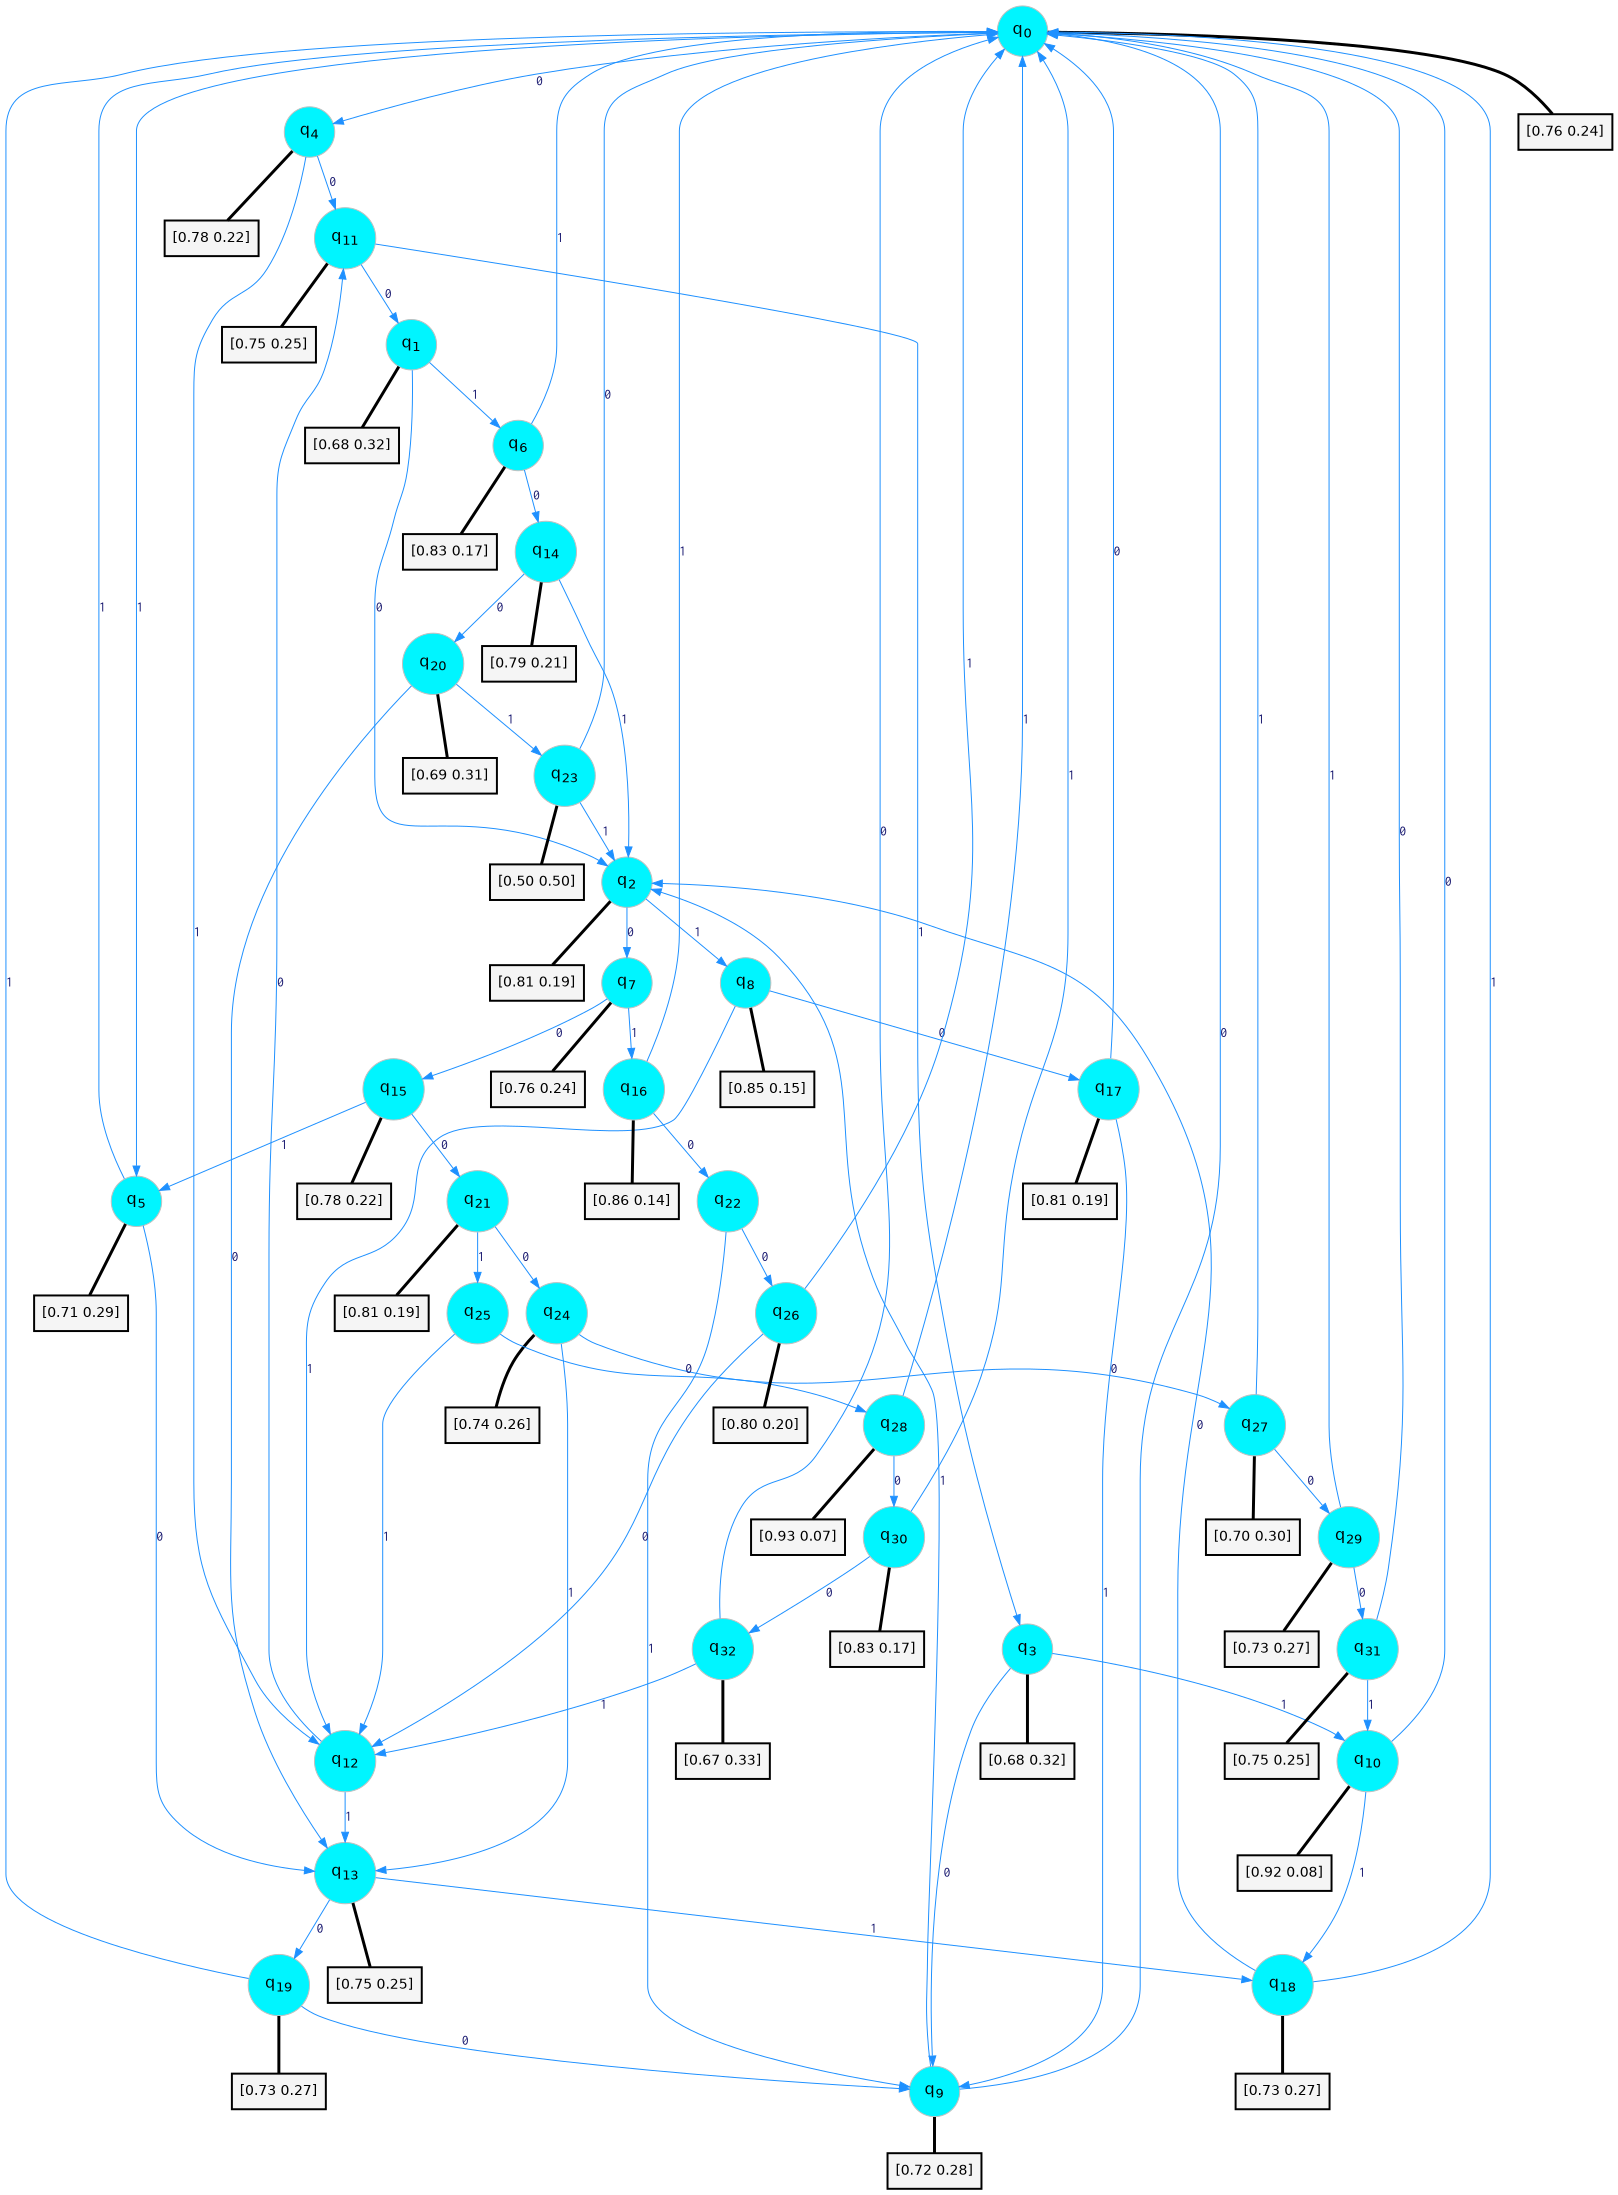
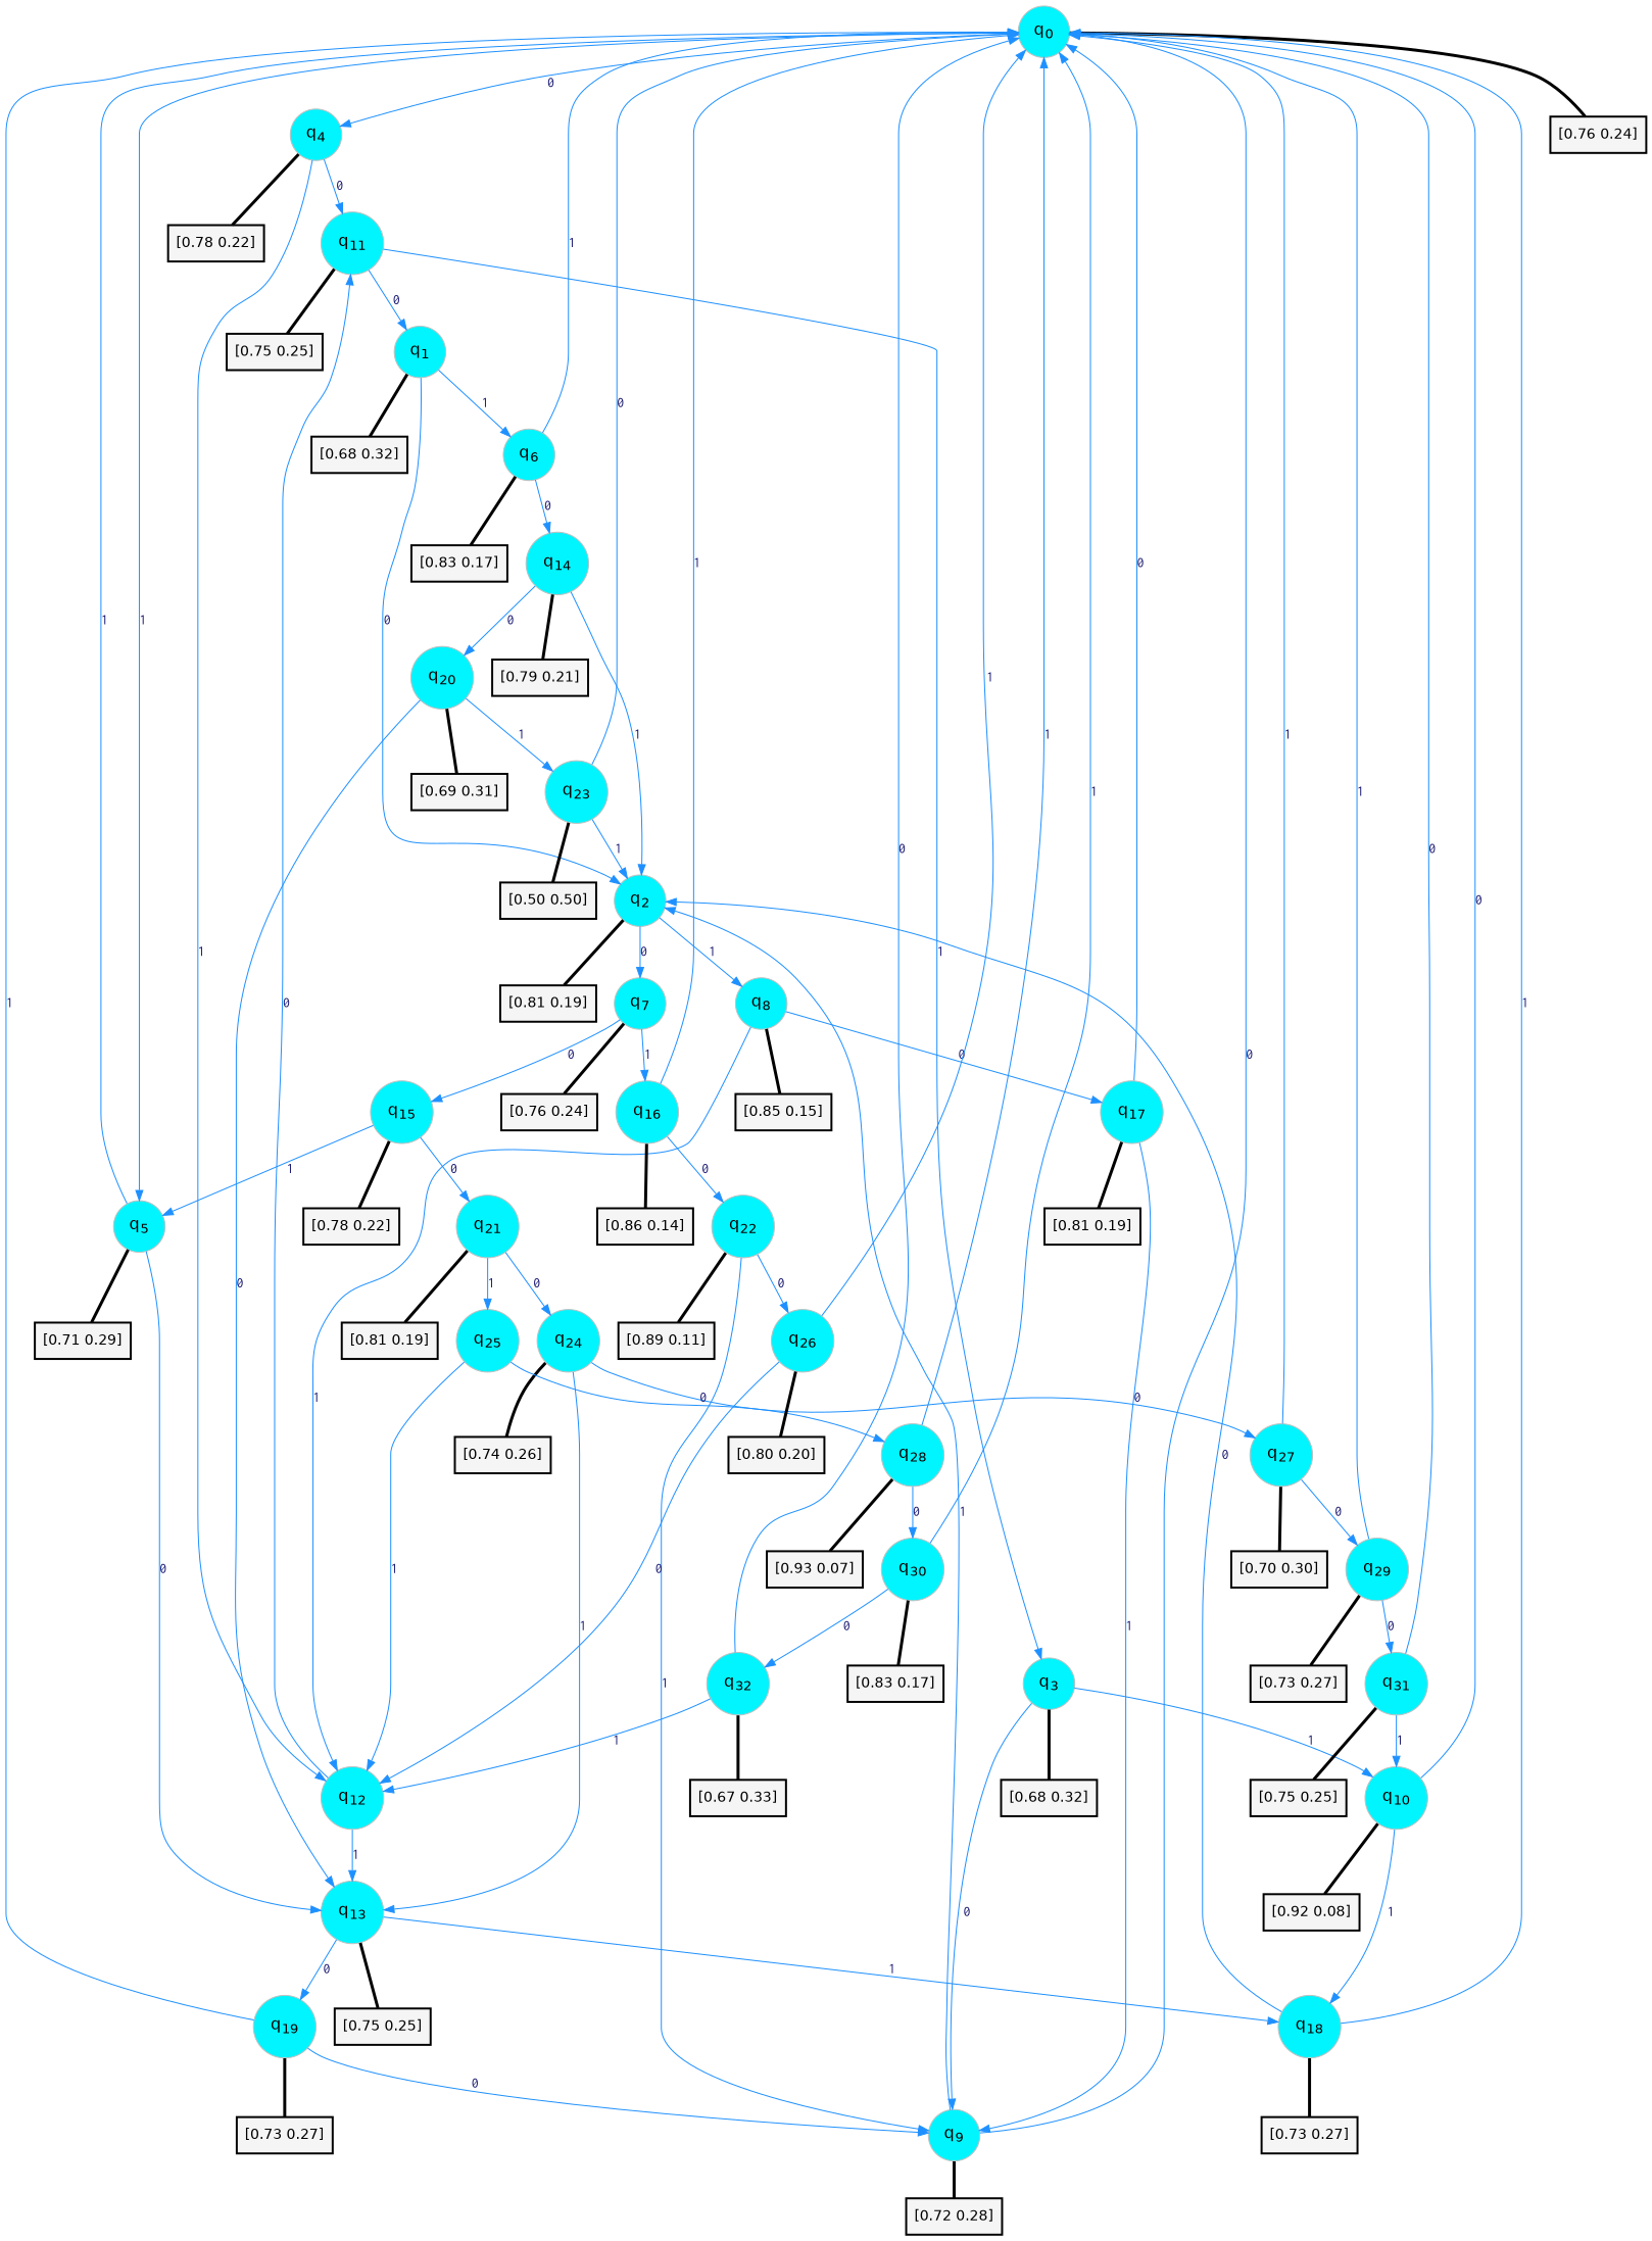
  digraph {
    rankdir=TD
    node [color=gray fillcolor=turquoise1 fontcolor=black fontname=Helvetica fontsize=16 fontweight=bold shape=circle style=filled]
    edge [arrowsize=1 color=dodgerblue1 fontcolor=midnightblue fontname=courier fontweight=bold penwidth=1 style=solid weight=20]
    n1 [label=<q<SUB>0</SUB>>]
    n2 [label=<q<SUB>4</SUB>>]
    n3 [label=<q<SUB>5</SUB>>]
    n4 [color=black fillcolor=whitesmoke fontsize=14 label="[0.76 0.24]" penwidth=2 shape=box]
    n5 [label=<q<SUB>11</SUB>>]
    n6 [label=<q<SUB>12</SUB>>]
    n7 [color=black fillcolor=whitesmoke fontsize=14 label="[0.78 0.22]" penwidth=2 shape=box]
    n8 [label=<q<SUB>13</SUB>>]
    n9 [color=black fillcolor=whitesmoke fontsize=14 label="[0.71 0.29]" penwidth=2 shape=box]
    n10 [label=<q<SUB>1</SUB>>]
    n11 [label=<q<SUB>2</SUB>>]
    n12 [label=<q<SUB>6</SUB>>]
    n13 [color=black fillcolor=whitesmoke fontsize=14 label="[0.68 0.32]" penwidth=2 shape=box]
    n14 [label=<q<SUB>7</SUB>>]
    n15 [label=<q<SUB>8</SUB>>]
    n16 [color=black fillcolor=whitesmoke fontsize=14 label="[0.81 0.19]" penwidth=2 shape=box]
    n17 [label=<q<SUB>14</SUB>>]
    n18 [color=black fillcolor=whitesmoke fontsize=14 label="[0.83 0.17]" penwidth=2 shape=box]
    n19 [label=<q<SUB>15</SUB>>]
    n20 [label=<q<SUB>16</SUB>>]
    n21 [color=black fillcolor=whitesmoke fontsize=14 label="[0.76 0.24]" penwidth=2 shape=box]
    n22 [label=<q<SUB>17</SUB>>]
    n23 [color=black fillcolor=whitesmoke fontsize=14 label="[0.85 0.15]" penwidth=2 shape=box]
    n24 [label=<q<SUB>3</SUB>>]
    n25 [label=<q<SUB>9</SUB>>]
    n26 [label=<q<SUB>10</SUB>>]
    n27 [color=black fillcolor=whitesmoke fontsize=14 label="[0.68 0.32]" penwidth=2 shape=box]
    n28 [color=black fillcolor=whitesmoke fontsize=14 label="[0.72 0.28]" penwidth=2 shape=box]
    n29 [label=<q<SUB>18</SUB>>]
    n30 [color=black fillcolor=whitesmoke fontsize=14 label="[0.92 0.08]" penwidth=2 shape=box]
    n31 [color=black fillcolor=whitesmoke fontsize=14 label="[0.75 0.25]" penwidth=2 shape=box]
    n32 [label=<q<SUB>19</SUB>>]
    n33 [color=black fillcolor=whitesmoke fontsize=14 label="[0.75 0.25]" penwidth=2 shape=box]
    n34 [label=<q<SUB>20</SUB>>]
    n35 [color=black fillcolor=whitesmoke fontsize=14 label="[0.79 0.21]" penwidth=2 shape=box]
    n36 [label=<q<SUB>21</SUB>>]
    n37 [color=black fillcolor=whitesmoke fontsize=14 label="[0.78 0.22]" penwidth=2 shape=box]
    n38 [label=<q<SUB>22</SUB>>]
    n39 [color=black fillcolor=whitesmoke fontsize=14 label="[0.86 0.14]" penwidth=2 shape=box]
    n40 [color=black fillcolor=whitesmoke fontsize=14 label="[0.81 0.19]" penwidth=2 shape=box]
    n41 [color=black fillcolor=whitesmoke fontsize=14 label="[0.73 0.27]" penwidth=2 shape=box]
    n42 [color=black fillcolor=whitesmoke fontsize=14 label="[0.73 0.27]" penwidth=2 shape=box]
    n43 [label=<q<SUB>23</SUB>>]
    n44 [color=black fillcolor=whitesmoke fontsize=14 label="[0.69 0.31]" penwidth=2 shape=box]
    n45 [label=<q<SUB>24</SUB>>]
    n46 [label=<q<SUB>25</SUB>>]
    n47 [color=black fillcolor=whitesmoke fontsize=14 label="[0.81 0.19]" penwidth=2 shape=box]
    n48 [label=<q<SUB>26</SUB>>]
+   n49 [color=black fillcolor=whitesmoke fontsize=14 label="[0.89 0.11]" penwidth=2 shape=box]
    n50 [color=black fillcolor=whitesmoke fontsize=14 label="[0.50 0.50]" penwidth=2 shape=box]
    n51 [label=<q<SUB>27</SUB>>]
    n52 [color=black fillcolor=whitesmoke fontsize=14 label="[0.74 0.26]" penwidth=2 shape=box]
    n53 [label=<q<SUB>28</SUB>>]
    n54 [color=black fillcolor=whitesmoke fontsize=14 label="[0.80 0.20]" penwidth=2 shape=box]
    n55 [label=<q<SUB>29</SUB>>]
    n56 [color=black fillcolor=whitesmoke fontsize=14 label="[0.70 0.30]" penwidth=2 shape=box]
    n57 [label=<q<SUB>30</SUB>>]
    n58 [color=black fillcolor=whitesmoke fontsize=14 label="[0.93 0.07]" penwidth=2 shape=box]
    n59 [label=<q<SUB>31</SUB>>]
    n60 [color=black fillcolor=whitesmoke fontsize=14 label="[0.73 0.27]" penwidth=2 shape=box]
    n61 [label=<q<SUB>32</SUB>>]
    n62 [color=black fillcolor=whitesmoke fontsize=14 label="[0.83 0.17]" penwidth=2 shape=box]
    n63 [color=black fillcolor=whitesmoke fontsize=14 label="[0.75 0.25]" penwidth=2 shape=box]
    n64 [color=black fillcolor=whitesmoke fontsize=14 label="[0.67 0.33]" penwidth=2 shape=box]
    n1 -> n2 [label=0]
    n1 -> n3 [label=1]
    n1 -> n4 [arrowhead=none color=black penwidth=3]
    n2 -> n5 [label=0]
    n2 -> n6 [label=1]
    n2 -> n7 [arrowhead=none color=black penwidth=3]
    n3 -> n1 [label=1]
    n3 -> n8 [label=0]
    n3 -> n9 [arrowhead=none color=black penwidth=3]
    n5 -> n10 [label=0]
    n5 -> n24 [label=1]
    n5 -> n31 [arrowhead=none color=black penwidth=3]
    n6 -> n5 [label=0]
    n6 -> n8 [label=1]
    n8 -> n29 [label=1]
    n8 -> n32 [label=0]
    n8 -> n33 [arrowhead=none color=black penwidth=3]
    n10 -> n11 [label=0]
    n10 -> n12 [label=1]
    n10 -> n13 [arrowhead=none color=black penwidth=3]
    n11 -> n14 [label=0]
    n11 -> n15 [label=1]
    n11 -> n16 [arrowhead=none color=black penwidth=3]
    n12 -> n1 [label=1]
    n12 -> n17 [label=0]
    n12 -> n18 [arrowhead=none color=black penwidth=3]
    n14 -> n19 [label=0]
    n14 -> n20 [label=1]
    n14 -> n21 [arrowhead=none color=black penwidth=3]
    n15 -> n6 [label=1]
    n15 -> n22 [label=0]
    n15 -> n23 [arrowhead=none color=black penwidth=3]
    n17 -> n11 [label=1]
    n17 -> n34 [label=0]
    n17 -> n35 [arrowhead=none color=black penwidth=3]
    n19 -> n3 [label=1]
    n19 -> n36 [label=0]
    n19 -> n37 [arrowhead=none color=black penwidth=3]
    n20 -> n1 [label=1]
    n20 -> n38 [label=0]
    n20 -> n39 [arrowhead=none color=black penwidth=3]
    n22 -> n1 [label=0]
    n22 -> n25 [label=1]
    n22 -> n40 [arrowhead=none color=black penwidth=3]
    n24 -> n25 [label=0]
    n24 -> n26 [label=1]
    n24 -> n27 [arrowhead=none color=black penwidth=3]
    n25 -> n1 [label=0]
    n25 -> n11 [label=1]
    n25 -> n28 [arrowhead=none color=black penwidth=3]
    n26 -> n1 [label=0]
    n26 -> n29 [label=1]
    n26 -> n30 [arrowhead=none color=black penwidth=3]
    n29 -> n1 [label=1]
    n29 -> n11 [label=0]
    n29 -> n41 [arrowhead=none color=black penwidth=3]
    n32 -> n1 [label=1]
    n32 -> n25 [label=0]
    n32 -> n42 [arrowhead=none color=black penwidth=3]
    n34 -> n8 [label=0]
    n34 -> n43 [label=1]
    n34 -> n44 [arrowhead=none color=black penwidth=3]
    n36 -> n45 [label=0]
    n36 -> n46 [label=1]
    n36 -> n47 [arrowhead=none color=black penwidth=3]
    n38 -> n25 [label=1]
    n38 -> n48 [label=0]
+   n38 -> n49 [arrowhead=none color=black penwidth=3]
    n43 -> n1 [label=0]
    n43 -> n11 [label=1]
    n43 -> n50 [arrowhead=none color=black penwidth=3]
    n45 -> n8 [label=1]
    n45 -> n51 [label=0]
    n45 -> n52 [arrowhead=none color=black penwidth=3]
    n46 -> n6 [label=1]
    n46 -> n53 [label=0]
    n48 -> n1 [label=1]
    n48 -> n6 [label=0]
    n48 -> n54 [arrowhead=none color=black penwidth=3]
    n51 -> n1 [label=1]
    n51 -> n55 [label=0]
    n51 -> n56 [arrowhead=none color=black penwidth=3]
    n53 -> n1 [label=1]
    n53 -> n57 [label=0]
    n53 -> n58 [arrowhead=none color=black penwidth=3]
    n55 -> n1 [label=1]
    n55 -> n59 [label=0]
    n55 -> n60 [arrowhead=none color=black penwidth=3]
    n57 -> n1 [label=1]
    n57 -> n61 [label=0]
    n57 -> n62 [arrowhead=none color=black penwidth=3]
    n59 -> n1 [label=0]
    n59 -> n26 [label=1]
    n59 -> n63 [arrowhead=none color=black penwidth=3]
    n61 -> n1 [label=0]
    n61 -> n6 [label=1]
    n61 -> n64 [arrowhead=none color=black penwidth=3]
  }
